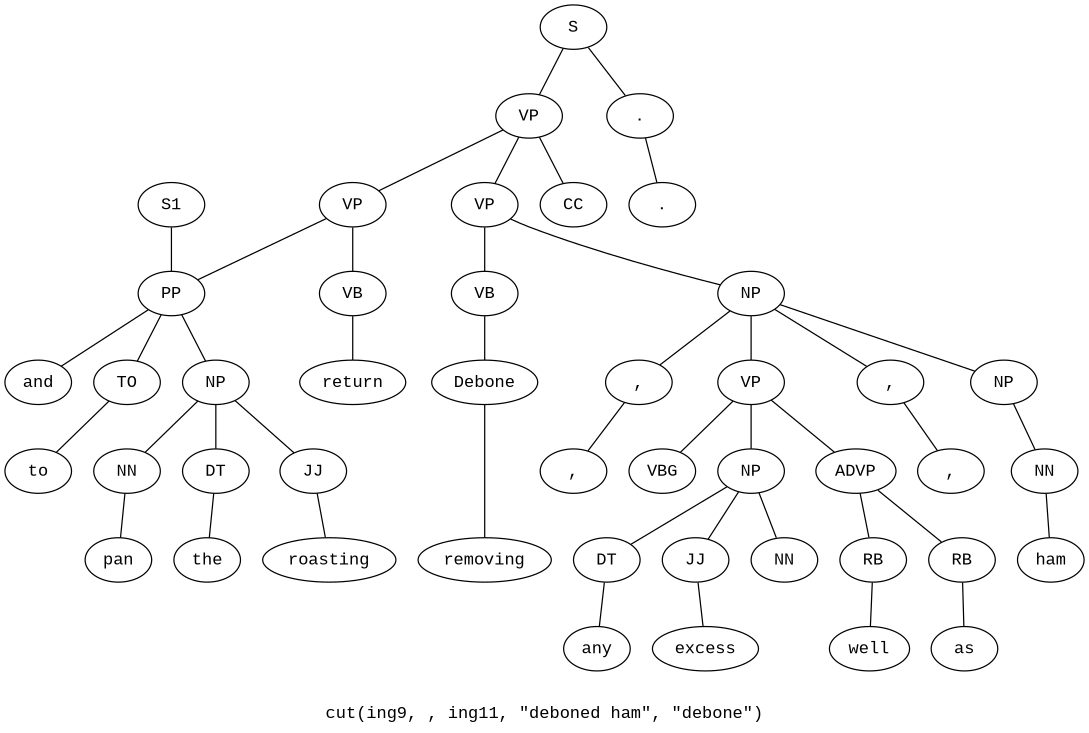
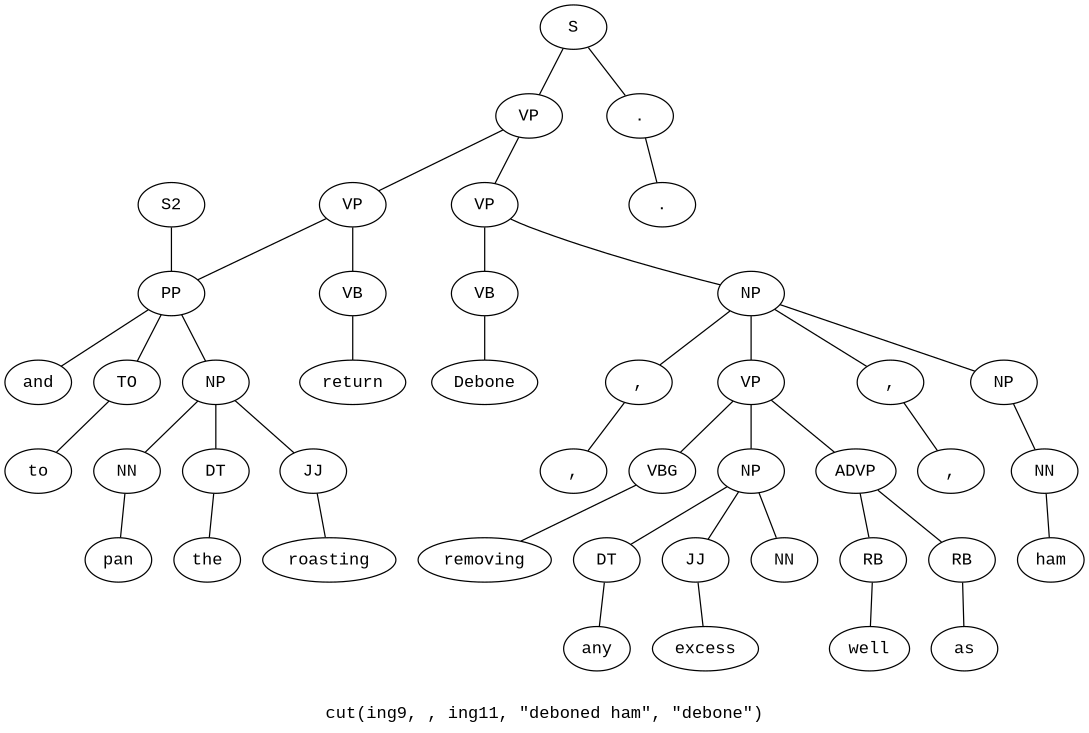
  graph {
    fontname="Liberation Mono"
    label="cut(ing9, , ing11, \"deboned ham\", \"debone\")"
    node [fontname="Liberation Mono"]
    edge [fontname="Liberation Mono"]
-   n1 [label=S1]
+   n1 [label=S2]
    n2 [label=PP]
    n3 [label=S]
    n4 [label=VP]
    n5 [label="."]
    n6 [label=VP]
-   n7 [label=CC]
    n8 [label=VP]
    n9 [label="."]
    n10 [label=VB]
    n11 [label=NP]
    n12 [label=VB]
    n13 [label=Debone]
    n14 [label=NP]
    n15 [label=","]
    n16 [label=VP]
    n17 [label=","]
    n18 [label=NN]
    n19 [label=","]
    n20 [label=VBG]
    n21 [label=NP]
    n22 [label=ADVP]
    n23 [label=","]
    n24 [label=ham]
    n25 [label=removing]
    n26 [label=DT]
    n27 [label=JJ]
    n28 [label=NN]
    n29 [label=RB]
    n30 [label=RB]
    n31 [label=any]
    n32 [label=excess]
    n33 [label=as]
    n34 [label=well]
    n35 [label=and]
    n36 [label=return]
    n37 [label=TO]
    n38 [label=NP]
    n39 [label=to]
    n40 [label=DT]
    n41 [label=JJ]
    n42 [label=NN]
    n43 [label=the]
    n44 [label=roasting]
    n45 [label=pan]
    n1 -- n2
    n2 -- n35
    n2 -- n37
    n2 -- n38
    n3 -- n4
    n3 -- n5
    n4 -- n6
-   n4 -- n7
    n4 -- n8
    n5 -- n9
    n6 -- n10
    n6 -- n11
    n8 -- n2
    n8 -- n12
    n10 -- n13
    n11 -- n14
    n11 -- n15
    n11 -- n16
    n11 -- n17
    n12 -- n36
    n14 -- n18
    n15 -- n19
    n16 -- n20
    n16 -- n21
    n16 -- n22
    n17 -- n23
    n18 -- n24
-   n13 -- n25
+   n20 -- n25
    n21 -- n26
    n21 -- n27
    n21 -- n28
    n22 -- n29
    n22 -- n30
    n26 -- n31
    n27 -- n32
    n29 -- n33
    n30 -- n34
    n37 -- n39
    n38 -- n40
    n38 -- n41
    n38 -- n42
    n40 -- n43
    n41 -- n44
    n42 -- n45
  }
